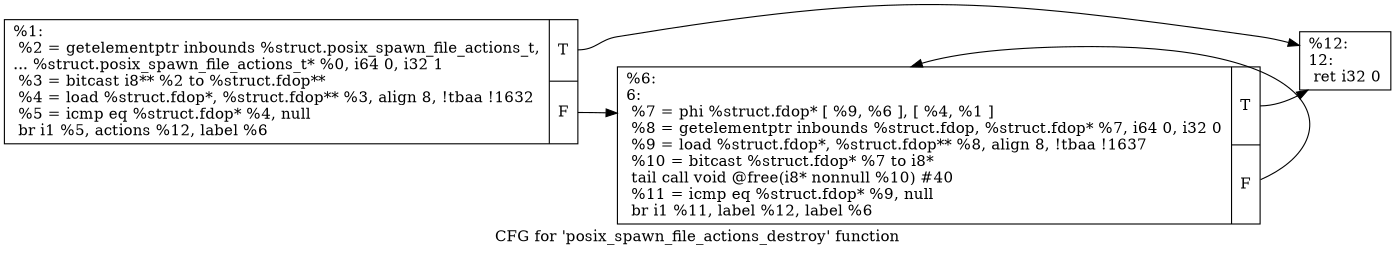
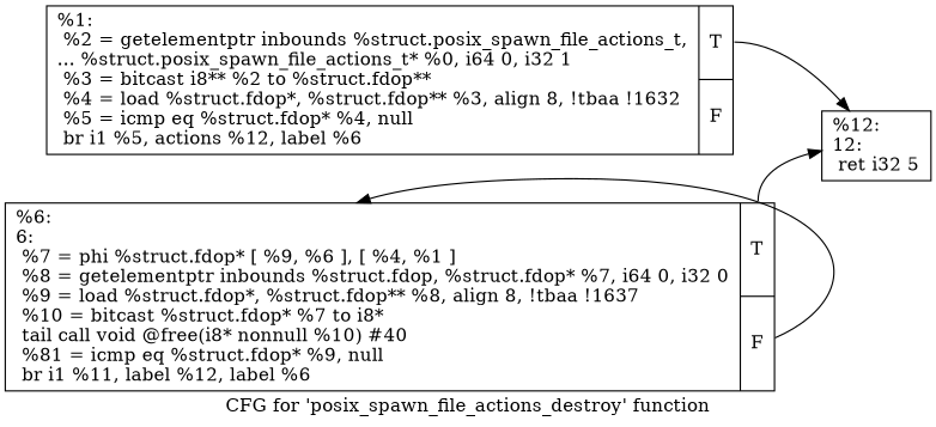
  digraph {
    label="CFG for 'posix_spawn_file_actions_destroy' function"
    rankdir=LR
    node [shape=record]
    edge [tailport=s0]
    n1 [label="{%1:\l  %2 = getelementptr inbounds %struct.posix_spawn_file_actions_t,\l... %struct.posix_spawn_file_actions_t* %0, i64 0, i32 1\l  %3 = bitcast i8** %2 to %struct.fdop**\l  %4 = load %struct.fdop*, %struct.fdop** %3, align 8, !tbaa !1632\l  %5 = icmp eq %struct.fdop* %4, null\l  br i1 %5, actions %12, label %6\l|{<s0>T|<s1>F}}"]
-   n2 [label="{%12:\l12:                                               \l  ret i32 0\l}"]
-   n3 [label="{%6:\l6:                                                \l  %7 = phi %struct.fdop* [ %9, %6 ], [ %4, %1 ]\l  %8 = getelementptr inbounds %struct.fdop, %struct.fdop* %7, i64 0, i32 0\l  %9 = load %struct.fdop*, %struct.fdop** %8, align 8, !tbaa !1637\l  %10 = bitcast %struct.fdop* %7 to i8*\l  tail call void @free(i8* nonnull %10) #40\l  %11 = icmp eq %struct.fdop* %9, null\l  br i1 %11, label %12, label %6\l|{<s0>T|<s1>F}}"]
+   n2 [label="{%12:\l12:                                               \l  ret i32 5\l}"]
+   n3 [label="{%6:\l6:                                                \l  %7 = phi %struct.fdop* [ %9, %6 ], [ %4, %1 ]\l  %8 = getelementptr inbounds %struct.fdop, %struct.fdop* %7, i64 0, i32 0\l  %9 = load %struct.fdop*, %struct.fdop** %8, align 8, !tbaa !1637\l  %10 = bitcast %struct.fdop* %7 to i8*\l  tail call void @free(i8* nonnull %10) #40\l  %81 = icmp eq %struct.fdop* %9, null\l  br i1 %11, label %12, label %6\l|{<s0>T|<s1>F}}"]
    n1 -> n2
-   n1 -> n3 [tailport=s1]
    n3 -> n2
    n3 -> n3 [tailport=s1]
  }
